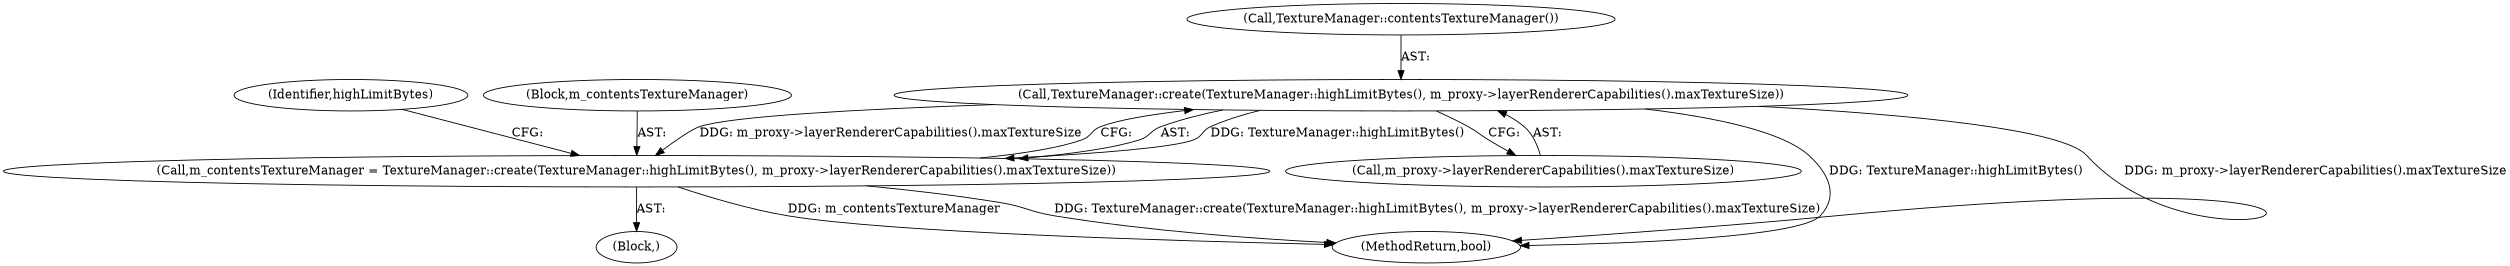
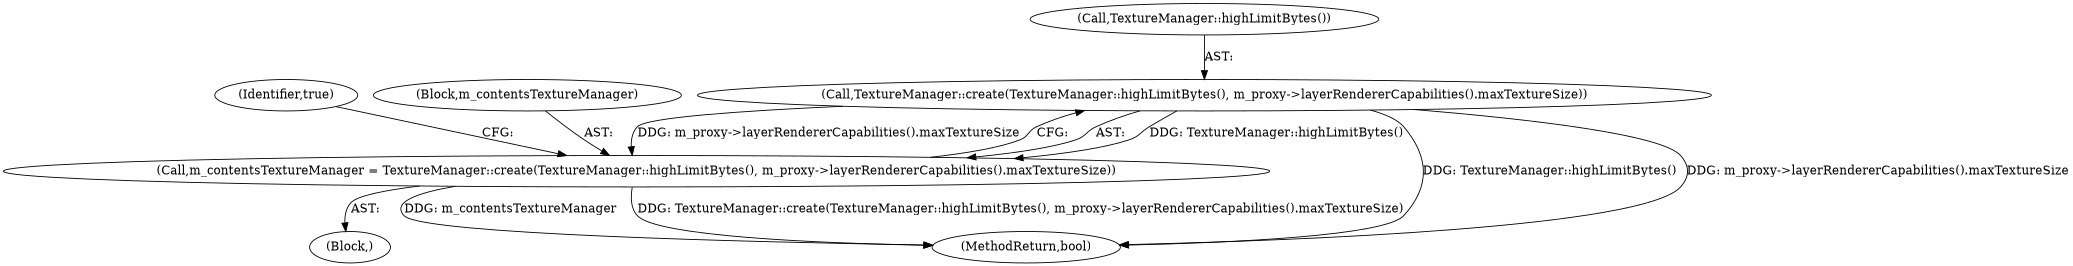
  digraph {
    n1 [label="(Call,TextureManager::create(TextureManager::highLimitBytes(), m_proxy->layerRendererCapabilities().maxTextureSize))"]
    n2 [label="(Call,m_contentsTextureManager = TextureManager::create(TextureManager::highLimitBytes(), m_proxy->layerRendererCapabilities().maxTextureSize))"]
-   n3 [label="(Call,m_proxy->layerRendererCapabilities().maxTextureSize)"]
    n4 [label="(MethodReturn,bool)"]
    n5 [label="(Block,)"]
-   n6 [label="(Call,TextureManager::contentsTextureManager())"]
-   n7 [label="(Identifier,highLimitBytes)"]
+   n6 [label="(Call,TextureManager::highLimitBytes())"]
+   n7 [label="(Identifier,true)"]
    n8 [label="(Block,m_contentsTextureManager)"]
    n1 -> n2 [label="AST: "]
    n1 -> n2 [label="DDG: TextureManager::highLimitBytes()"]
    n1 -> n2 [label="DDG: m_proxy->layerRendererCapabilities().maxTextureSize"]
-   n1 -> n3 [label="CFG: "]
    n1 -> n4 [label="DDG: TextureManager::highLimitBytes()"]
    n1 -> n4 [label="DDG: m_proxy->layerRendererCapabilities().maxTextureSize"]
    n2 -> n1 [label="CFG: "]
    n2 -> n4 [label="DDG: m_contentsTextureManager"]
    n2 -> n4 [label="DDG: TextureManager::create(TextureManager::highLimitBytes(), m_proxy->layerRendererCapabilities().maxTextureSize)"]
    n2 -> n5 [label="AST: "]
-   n3 -> n1 [label="AST: "]
    n6 -> n1 [label="AST: "]
    n7 -> n2 [label="CFG: "]
    n8 -> n2 [label="AST: "]
  }
